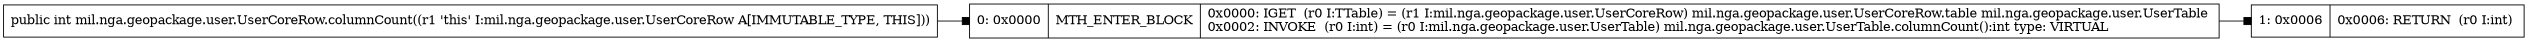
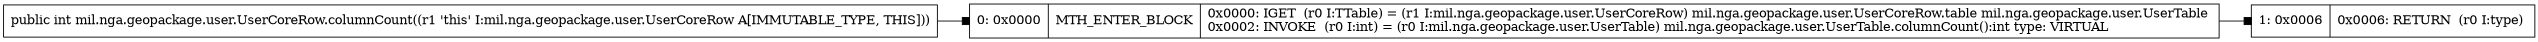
  digraph {
    rankdir=LR
    node [shape=record]
    edge [arrowhead=box]
    n1 [label="{0\:\ 0x0000|MTH_ENTER_BLOCK\l|0x0000: IGET  (r0 I:TTable) = (r1 I:mil.nga.geopackage.user.UserCoreRow) mil.nga.geopackage.user.UserCoreRow.table mil.nga.geopackage.user.UserTable \l0x0002: INVOKE  (r0 I:int) = (r0 I:mil.nga.geopackage.user.UserTable) mil.nga.geopackage.user.UserTable.columnCount():int type: VIRTUAL \l}"]
-   n2 [label="{1\:\ 0x0006|0x0006: RETURN  (r0 I:int) \l}"]
+   n2 [label="{1\:\ 0x0006|0x0006: RETURN  (r0 I:type) \l}"]
    n3 [label="{public int mil.nga.geopackage.user.UserCoreRow.columnCount((r1 'this' I:mil.nga.geopackage.user.UserCoreRow A[IMMUTABLE_TYPE, THIS])) }"]
    n1 -> n2
    n3 -> n1
  }
